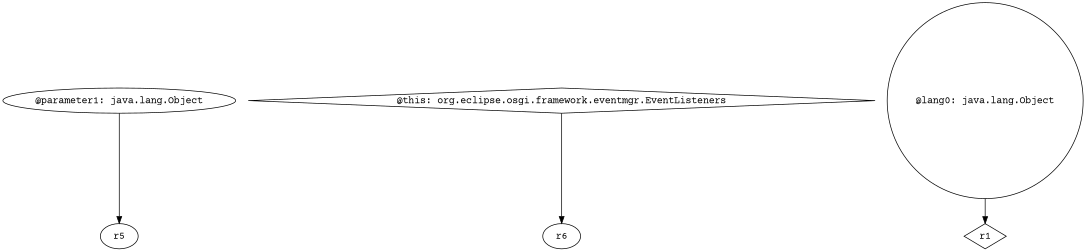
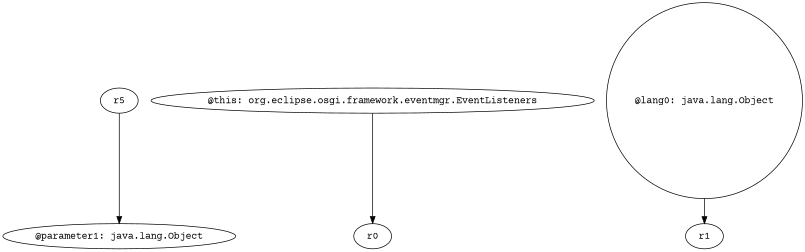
  digraph {
    fontname="Courier Prime"
    node [fontname="Courier Prime" shape=ellipse]
    edge [fontname="Courier Prime"]
    n1 [label="@parameter1: java.lang.Object"]
    n2 [label=r5]
-   n3 [label="@this: org.eclipse.osgi.framework.eventmgr.EventListeners" shape=diamond]
-   n4 [label=r6]
+   n3 [label="@this: org.eclipse.osgi.framework.eventmgr.EventListeners"]
+   n4 [label=r0]
    n5 [label="@lang0: java.lang.Object" shape=circle]
-   n6 [label=r1 shape=diamond]
-   n1 -> n2
+   n6 [label=r1]
+   n2 -> n1
    n3 -> n4
    n5 -> n6
  }
